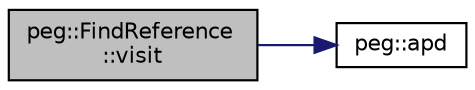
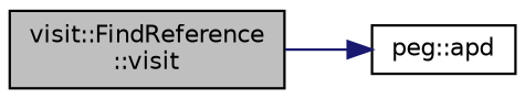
  digraph {
    rankdir=LR
    node [color=black fontname=Helvetica fontsize=10 shape=record style=filled]
-   n1 [fillcolor=grey75 fontcolor=black height=0.2 label="peg::FindReference\l::visit" width=0.4]
+   n1 [fillcolor=grey75 fontcolor=black height=0.2 label="visit::FindReference\l::visit" width=0.4]
    n2 [fillcolor=white height=0.2 label="peg::apd" width=0.4]
    n1 -> n2 [color=midnightblue fontname=Helvetica fontsize=10 labelfontname=Helvetica labelfontsize=10 style=solid]
  }
